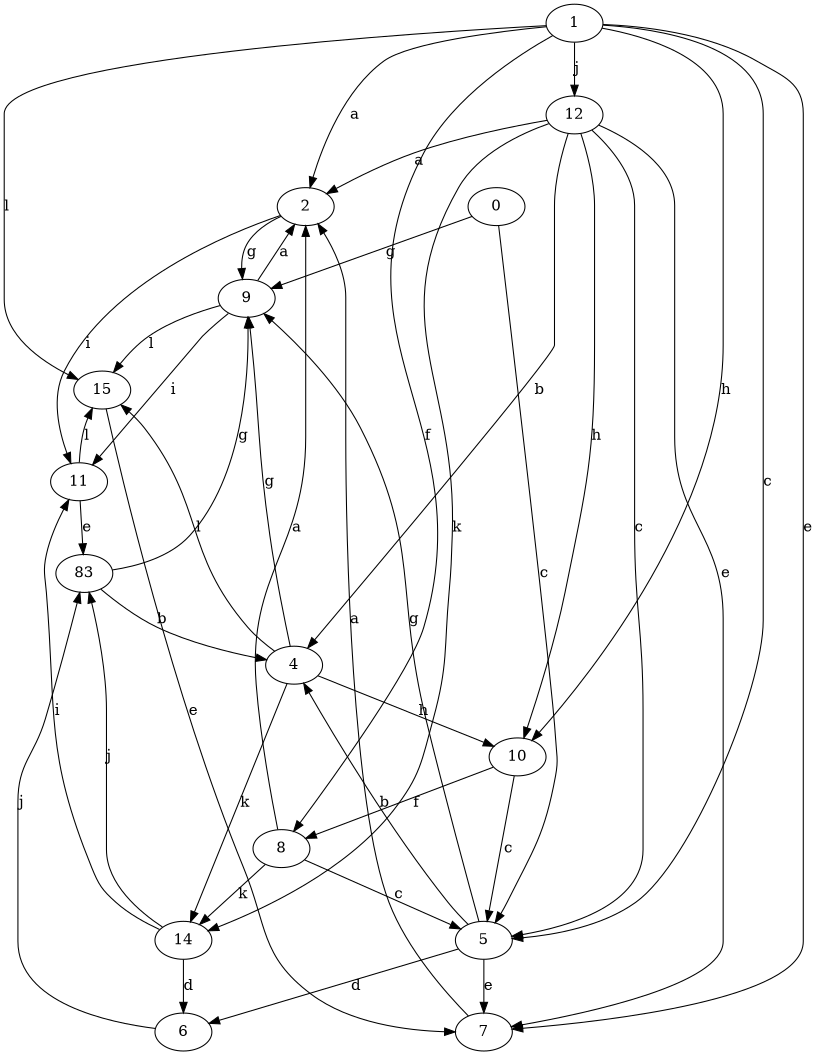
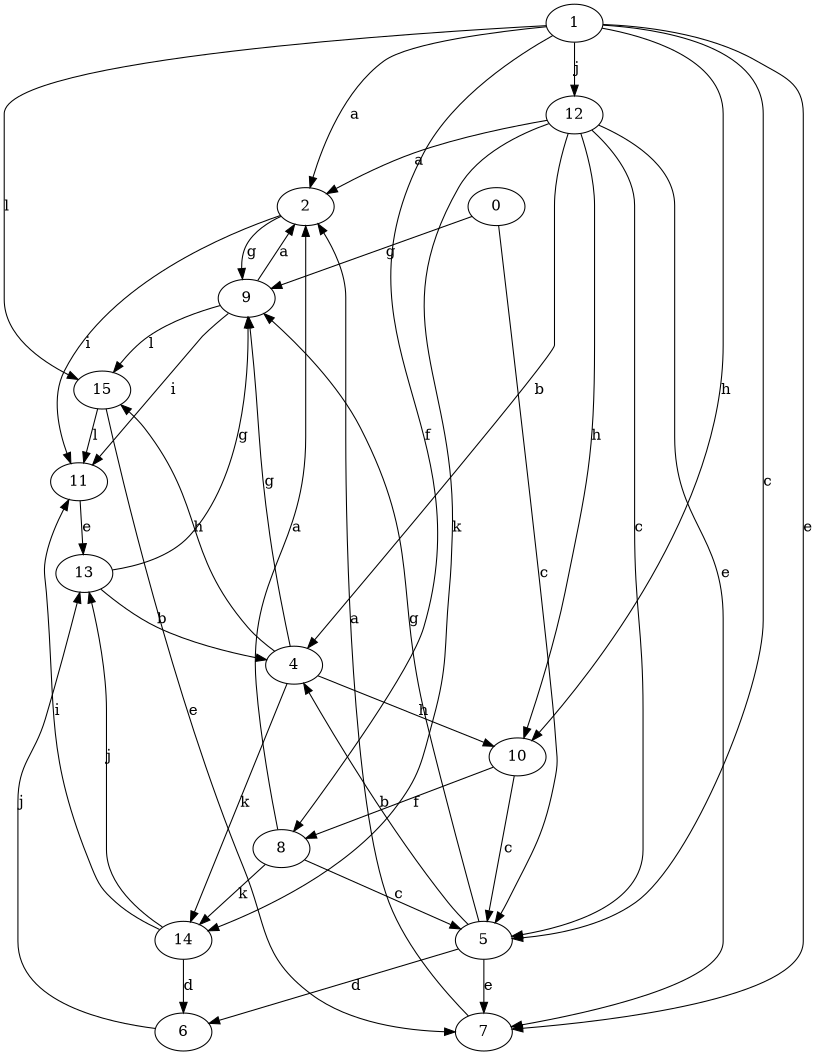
  strict digraph {
    2
    9
    11
    5
    4
    6
    7
    15
-   13 [label=83]
+   13
    0
    10
    14
    8
    1
    12
    2 -> 9 [label=g]
    2 -> 11 [label=i]
    9 -> 2 [label=a]
    9 -> 11 [label=i]
    9 -> 15 [label=l]
-   11 -> 15 [label=l]
+   15 -> 11 [label=l]
    11 -> 13 [label=e]
    5 -> 9 [label=g]
    5 -> 4 [label=b]
    5 -> 6 [label=d]
    5 -> 7 [label=e]
    4 -> 9 [label=g]
-   4 -> 15 [label=l]
+   4 -> 15 [label=h]
    4 -> 10 [label=h]
    4 -> 14 [label=k]
    6 -> 13 [label=j]
    7 -> 2 [label=a]
    15 -> 7 [label=e]
    13 -> 9 [label=g]
    13 -> 4 [label=b]
    0 -> 9 [label=g]
    0 -> 5 [label=c]
    10 -> 5 [label=c]
    10 -> 8 [label=f]
    14 -> 11 [label=i]
    14 -> 6 [label=d]
    14 -> 13 [label=j]
    8 -> 2 [label=a]
    8 -> 5 [label=c]
    8 -> 14 [label=k]
    1 -> 2 [label=a]
    1 -> 5 [label=c]
    1 -> 7 [label=e]
    1 -> 15 [label=l]
    1 -> 10 [label=h]
    1 -> 8 [label=f]
    1 -> 12 [label=j]
    12 -> 2 [label=a]
    12 -> 5 [label=c]
    12 -> 4 [label=b]
    12 -> 7 [label=e]
    12 -> 10 [label=h]
    12 -> 14 [label=k]
  }
